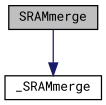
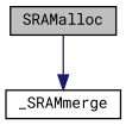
  digraph {
    rankdir=TB
    fontname="Roboto Mono"
    node [color=black fontname="Roboto Mono" fontsize=10 shape=record style=filled]
-   n1 [fillcolor=grey75 fontcolor=black height=0.2 label=SRAMmerge width=0.4]
+   n1 [fillcolor=grey75 fontcolor=black height=0.2 label=SRAMalloc width=0.4]
    n2 [fillcolor=white height=0.2 label=_SRAMmerge width=0.4]
    n1 -> n2 [color=midnightblue fontname="Roboto Mono" fontsize=10 labelfontname=Helvetica labelfontsize=10 style=solid]
  }
